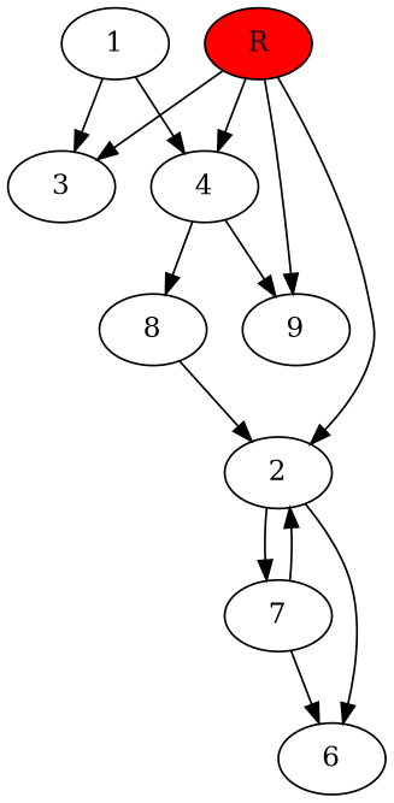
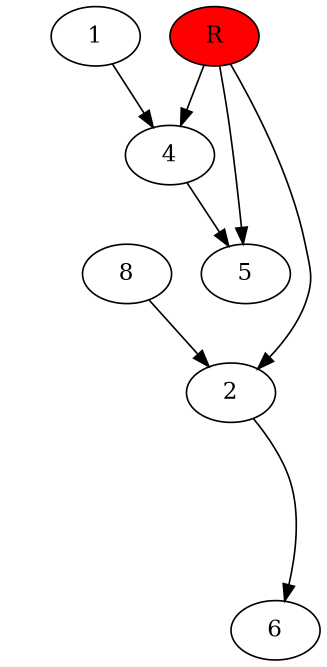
  digraph {
    1
-   3
    4
-   5 [label=9]
+   5
    8
-   7
    2
    6
    R [fillcolor="#ff0000" style=filled]
-   1 -> 3
    1 -> 4
    4 -> 5
-   4 -> 8
    8 -> 2
-   7 -> 2
-   7 -> 6
-   2 -> 7
    2 -> 6
-   R -> 3
    R -> 4
    R -> 5
    R -> 2
  }
